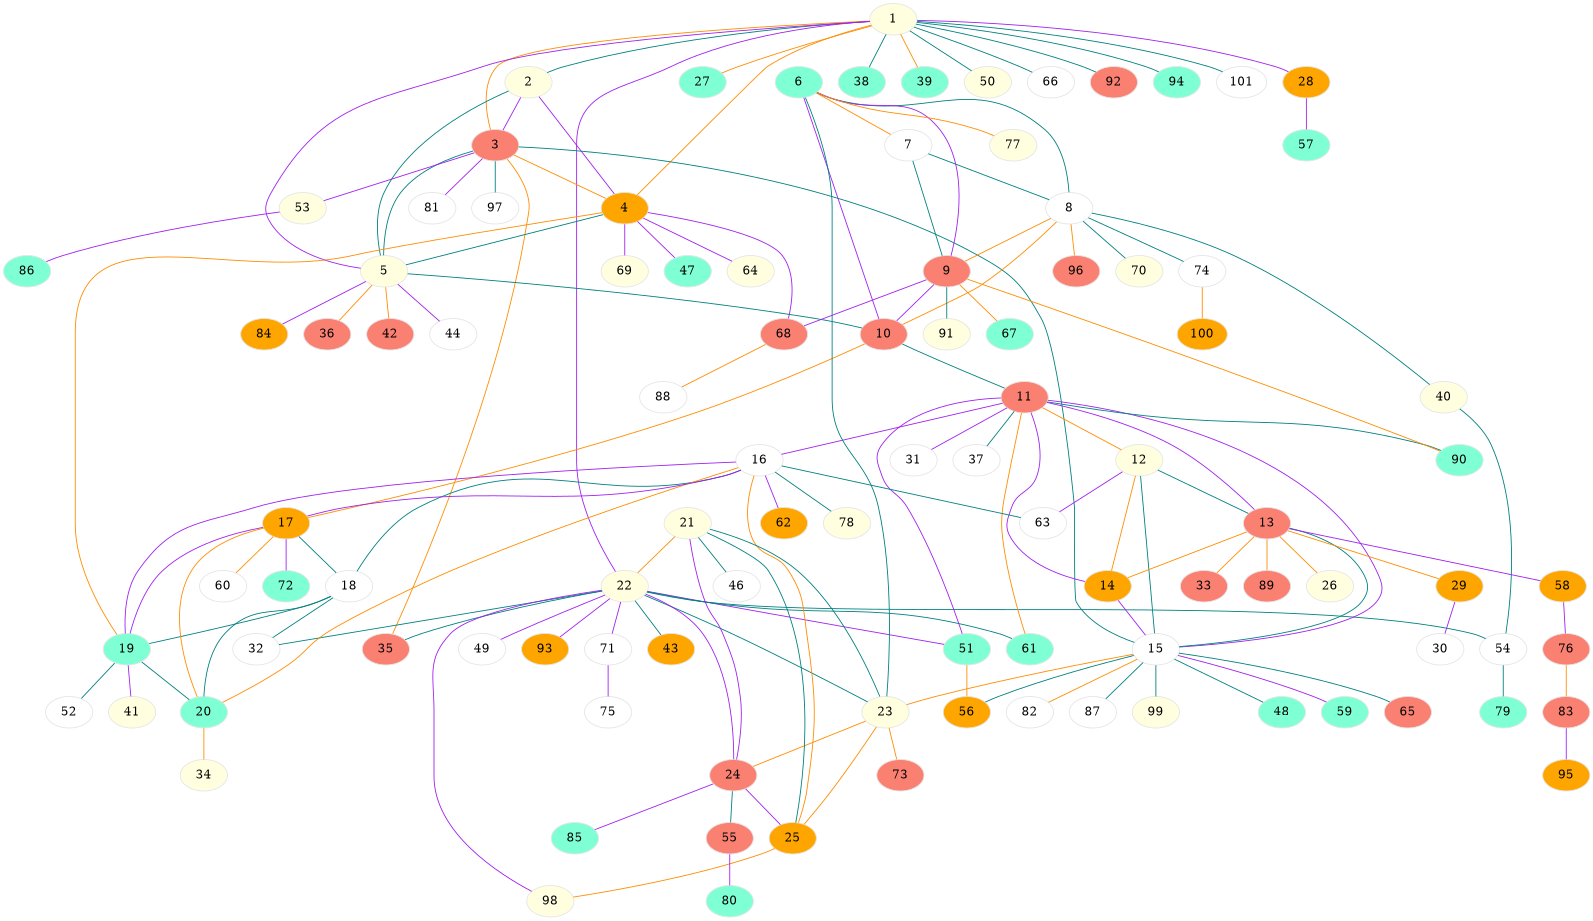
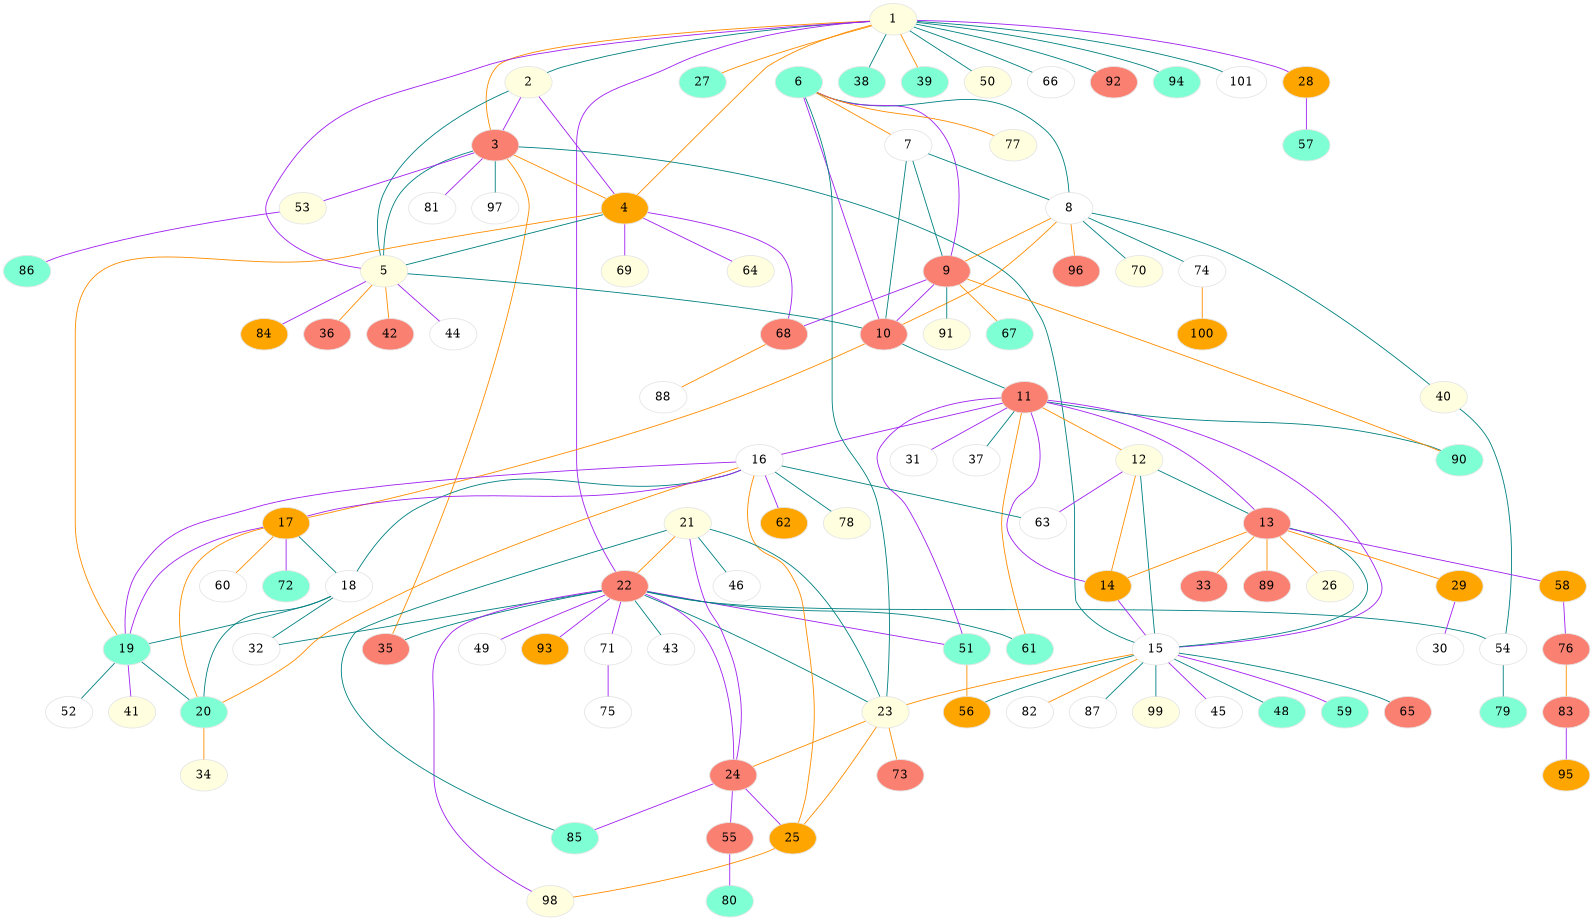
  graph {
    node [color=gray90 fillcolor=white style=filled]
    edge [color=teal]
    1 [fillcolor=lightyellow]
    2 [fillcolor=lightyellow]
    3 [fillcolor=salmon]
    4 [fillcolor=orange]
    5 [fillcolor=lightyellow]
-   22 [fillcolor=lightyellow]
+   22 [fillcolor=salmon]
    27 [fillcolor=aquamarine]
    28 [fillcolor=orange]
    38 [fillcolor=aquamarine]
    39 [fillcolor=aquamarine]
    50 [fillcolor=lightyellow]
    66
    92 [fillcolor=salmon]
    94 [fillcolor=aquamarine]
    101
    15
    35 [fillcolor=salmon]
    53 [fillcolor=lightyellow]
    81
    97
-   47 [fillcolor=aquamarine]
    64 [fillcolor=lightyellow]
    68 [fillcolor=salmon]
    69 [fillcolor=lightyellow]
    19 [fillcolor=aquamarine]
    10 [fillcolor=salmon]
    36 [fillcolor=salmon]
    42 [fillcolor=salmon]
    44
    84 [fillcolor=orange]
    23 [fillcolor=lightyellow]
    51 [fillcolor=aquamarine]
    61 [fillcolor=aquamarine]
    32
    24 [fillcolor=salmon]
-   43 [fillcolor=orange]
+   43
    49
    54
    71
    93 [fillcolor=orange]
    98 [fillcolor=lightyellow]
    57 [fillcolor=aquamarine]
+   45
    48 [fillcolor=aquamarine]
    56 [fillcolor=orange]
    59 [fillcolor=aquamarine]
    65 [fillcolor=salmon]
    82
    87
    99 [fillcolor=lightyellow]
    86 [fillcolor=aquamarine]
    18
    20 [fillcolor=aquamarine]
    88
    11 [fillcolor=salmon]
    17 [fillcolor=orange]
    6 [fillcolor=aquamarine]
    7
    8
    9 [fillcolor=salmon]
    77 [fillcolor=lightyellow]
    40 [fillcolor=lightyellow]
    70 [fillcolor=lightyellow]
    74
    96 [fillcolor=salmon]
    67 [fillcolor=aquamarine]
    90 [fillcolor=aquamarine]
    91 [fillcolor=lightyellow]
    25 [fillcolor=orange]
    73 [fillcolor=salmon]
    100 [fillcolor=orange]
    12 [fillcolor=lightyellow]
    13 [fillcolor=salmon]
    14 [fillcolor=orange]
    16
    31
    37
    60
    72 [fillcolor=aquamarine]
    63
    58 [fillcolor=orange]
    26 [fillcolor=lightyellow]
    29 [fillcolor=orange]
    33 [fillcolor=salmon]
    89 [fillcolor=salmon]
    62 [fillcolor=orange]
    78 [fillcolor=lightyellow]
    76 [fillcolor=salmon]
    30
    41 [fillcolor=lightyellow]
    52
    34 [fillcolor=lightyellow]
    21 [fillcolor=lightyellow]
    46
    55 [fillcolor=salmon]
    85 [fillcolor=aquamarine]
    79 [fillcolor=aquamarine]
    75
    80 [fillcolor=aquamarine]
    83 [fillcolor=salmon]
    95 [fillcolor=orange]
    1 -- 2
    1 -- 3 [color=darkorange]
    1 -- 4 [color=darkorange]
    1 -- 5 [color=purple]
    1 -- 22 [color=purple]
    1 -- 27 [color=darkorange]
    1 -- 28 [color=purple]
    1 -- 38
    1 -- 39 [color=darkorange]
    1 -- 50
    1 -- 66
    1 -- 92
    1 -- 94
    1 -- 101
    2 -- 3 [color=purple]
    2 -- 4 [color=purple]
    2 -- 5
    3 -- 4 [color=darkorange]
    3 -- 5
    3 -- 15
    3 -- 35 [color=darkorange]
    3 -- 53 [color=purple]
    3 -- 81 [color=purple]
    3 -- 97
    4 -- 5
-   4 -- 47 [color=purple]
    4 -- 64 [color=purple]
    4 -- 68 [color=purple]
    4 -- 69 [color=purple]
    4 -- 19 [color=darkorange]
    5 -- 10
    5 -- 36 [color=darkorange]
    5 -- 42 [color=darkorange]
    5 -- 44 [color=purple]
    5 -- 84 [color=purple]
    22 -- 35
    22 -- 23
    22 -- 51 [color=purple]
    22 -- 61
    22 -- 32
    22 -- 24 [color=purple]
    22 -- 43
    22 -- 49 [color=purple]
    22 -- 54
    22 -- 71 [color=purple]
    22 -- 93 [color=purple]
    22 -- 98 [color=purple]
    28 -- 57 [color=purple]
    15 -- 23 [color=darkorange]
+   15 -- 45 [color=purple]
    15 -- 48
    15 -- 56
    15 -- 59 [color=purple]
    15 -- 65
    15 -- 82 [color=darkorange]
    15 -- 87
    15 -- 99
    53 -- 86 [color=purple]
    68 -- 88 [color=darkorange]
    19 -- 20
    19 -- 41 [color=purple]
    19 -- 52
    10 -- 11
    10 -- 17 [color=darkorange]
    23 -- 24 [color=darkorange]
    23 -- 25 [color=darkorange]
    23 -- 73 [color=darkorange]
    51 -- 56 [color=darkorange]
    24 -- 25 [color=purple]
-   24 -- 55
+   24 -- 55 [color=purple]
    24 -- 85 [color=purple]
    54 -- 79
    71 -- 75 [color=purple]
    18 -- 19
    18 -- 32
    18 -- 20
    20 -- 34 [color=darkorange]
    11 -- 15 [color=purple]
    11 -- 51 [color=purple]
    11 -- 61 [color=darkorange]
    11 -- 90
    11 -- 12 [color=darkorange]
    11 -- 13 [color=purple]
    11 -- 14 [color=purple]
    11 -- 16 [color=purple]
    11 -- 31 [color=purple]
    11 -- 37
    17 -- 19 [color=purple]
    17 -- 18
    17 -- 20 [color=darkorange]
    17 -- 60 [color=darkorange]
    17 -- 72 [color=purple]
    6 -- 10 [color=purple]
    6 -- 23
    6 -- 7 [color=darkorange]
    6 -- 8
    6 -- 9 [color=purple]
    6 -- 77 [color=darkorange]
+   7 -- 10
    7 -- 8
    7 -- 9
    8 -- 10 [color=darkorange]
    8 -- 9 [color=darkorange]
    8 -- 40
    8 -- 70
    8 -- 74
    8 -- 96 [color=darkorange]
    9 -- 68 [color=purple]
    9 -- 10 [color=purple]
    9 -- 67 [color=darkorange]
    9 -- 90 [color=darkorange]
    9 -- 91
    40 -- 54
    74 -- 100 [color=darkorange]
    25 -- 98 [color=darkorange]
    12 -- 15
    12 -- 13
    12 -- 14 [color=darkorange]
    12 -- 63 [color=purple]
    13 -- 15
    13 -- 14 [color=darkorange]
    13 -- 58 [color=purple]
    13 -- 26 [color=darkorange]
    13 -- 29 [color=darkorange]
    13 -- 33 [color=darkorange]
    13 -- 89 [color=darkorange]
    14 -- 15 [color=purple]
    16 -- 19 [color=purple]
    16 -- 18
    16 -- 20 [color=darkorange]
    16 -- 17 [color=purple]
    16 -- 25 [color=darkorange]
    16 -- 63
    16 -- 62 [color=purple]
    16 -- 78
    58 -- 76 [color=purple]
    29 -- 30 [color=purple]
    76 -- 83 [color=darkorange]
    21 -- 22 [color=darkorange]
    21 -- 23
    21 -- 24 [color=purple]
-   21 -- 25
+   21 -- 85
    21 -- 46
    55 -- 80 [color=purple]
    83 -- 95 [color=purple]
  }
